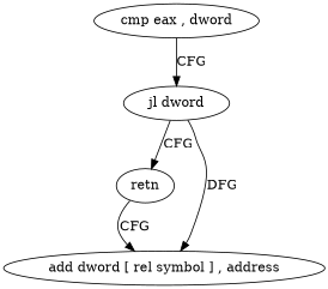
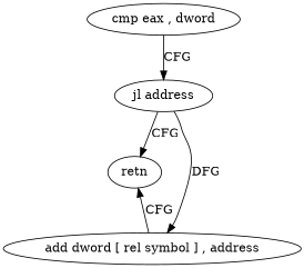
  digraph {
    n1 [label="cmp eax , dword"]
-   n2 [label="jl dword"]
+   n2 [label="jl address"]
    n3 [label=retn]
    n4 [label="add dword [ rel symbol ] , address"]
    n1 -> n2 [label=CFG]
    n2 -> n3 [label=CFG]
    n2 -> n4 [label=DFG]
-   n3 -> n4 [label=CFG]
+   n4 -> n3 [label=CFG]
  }
